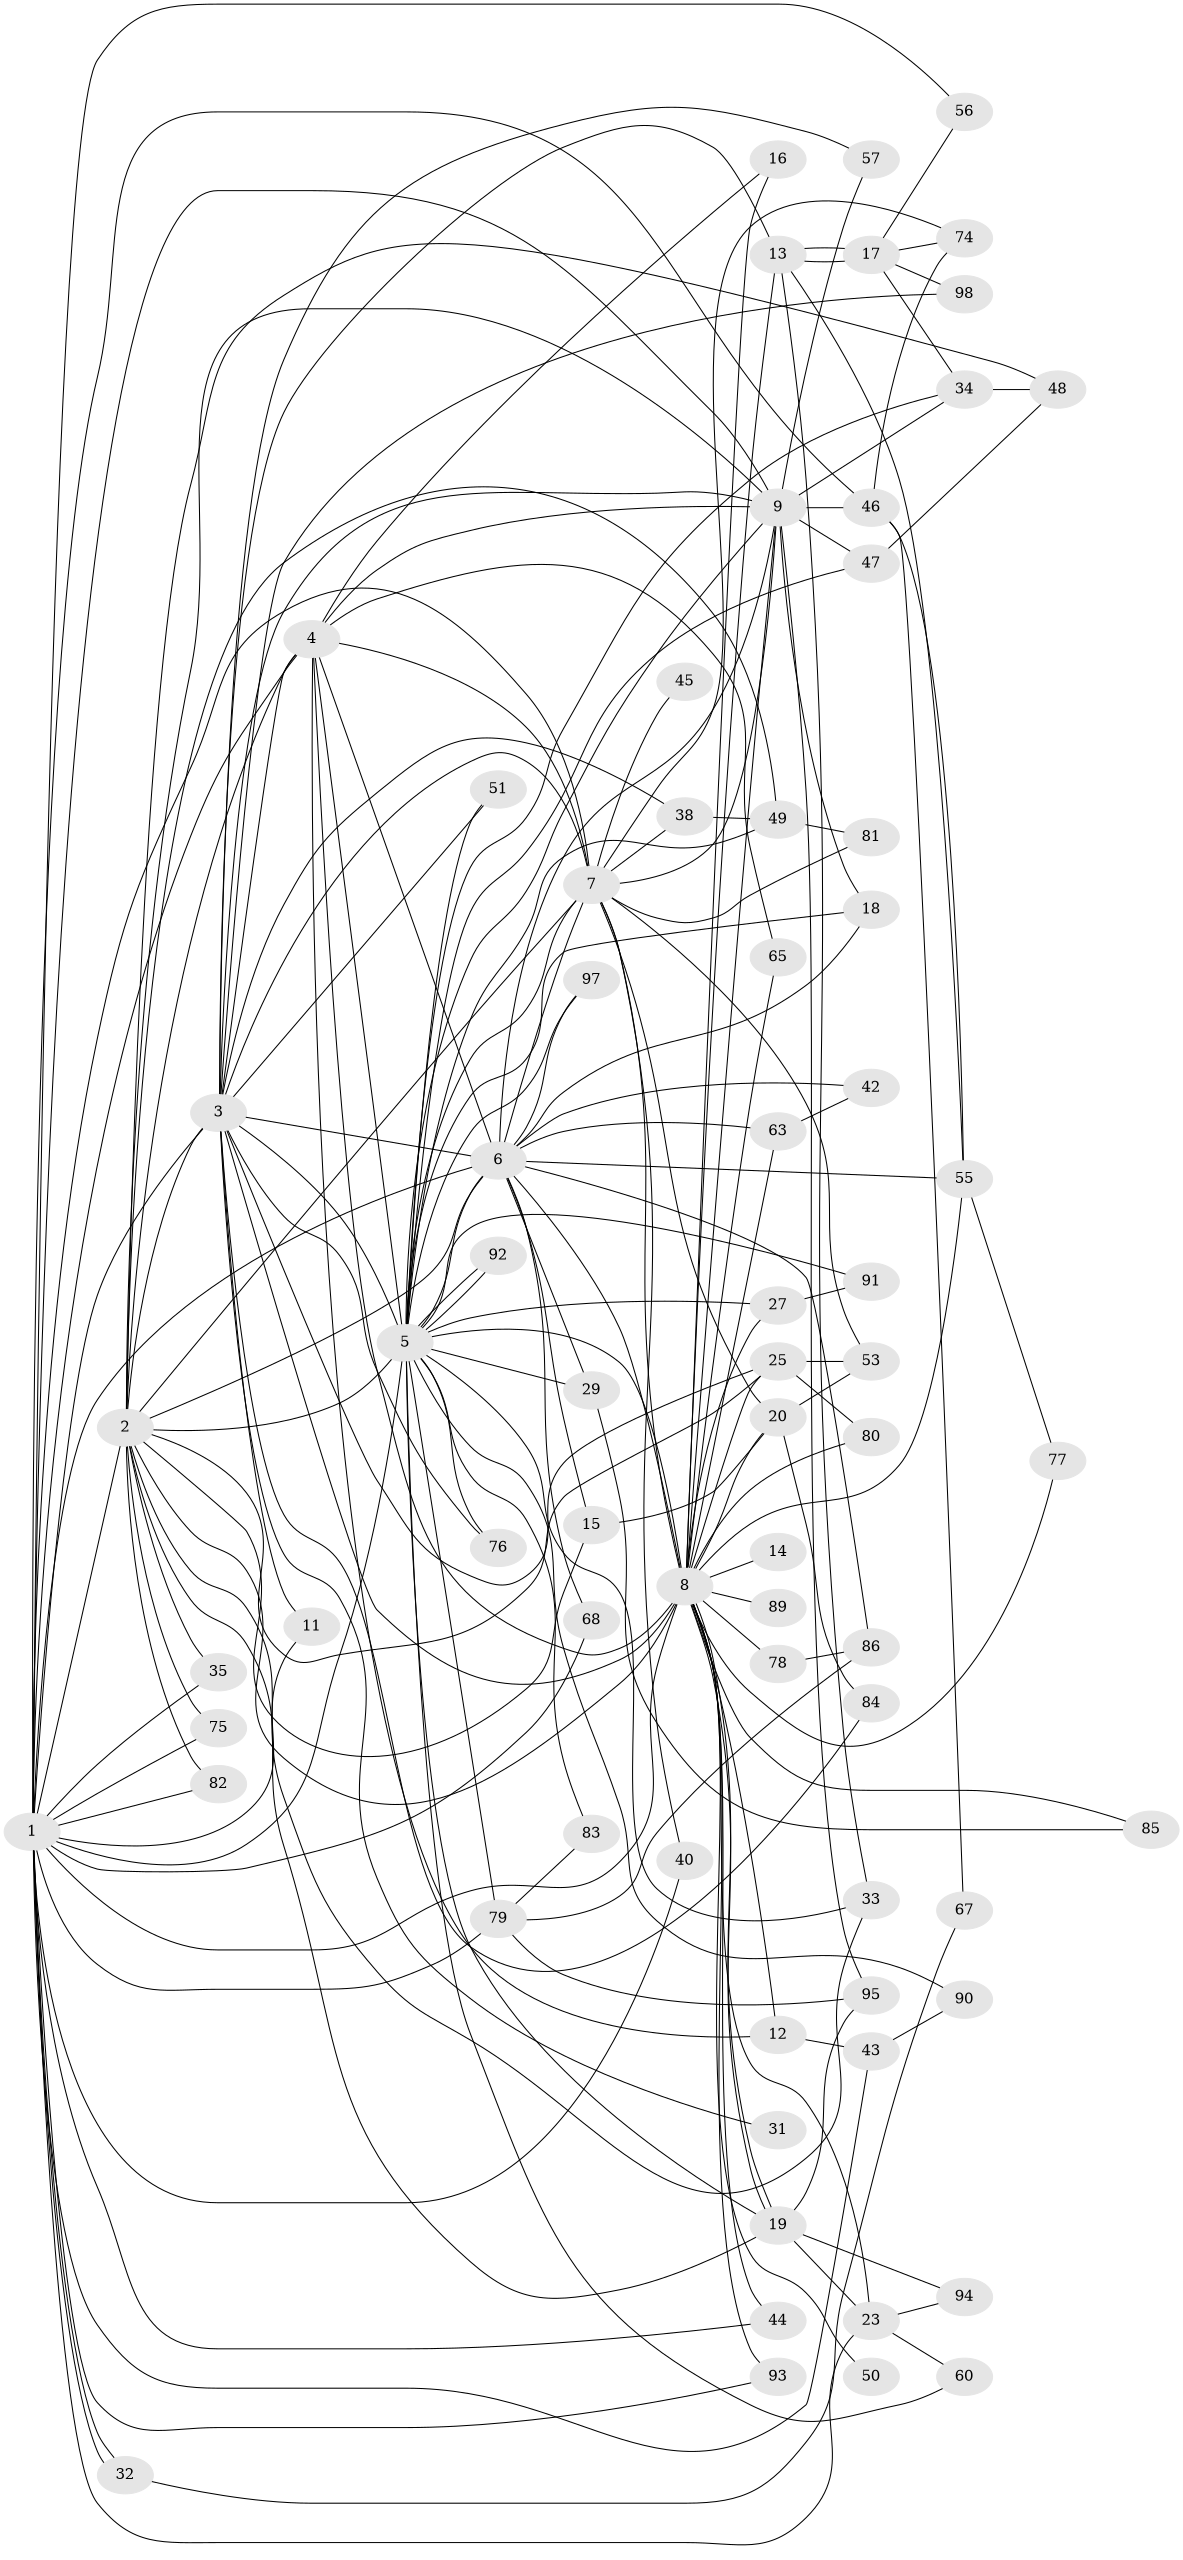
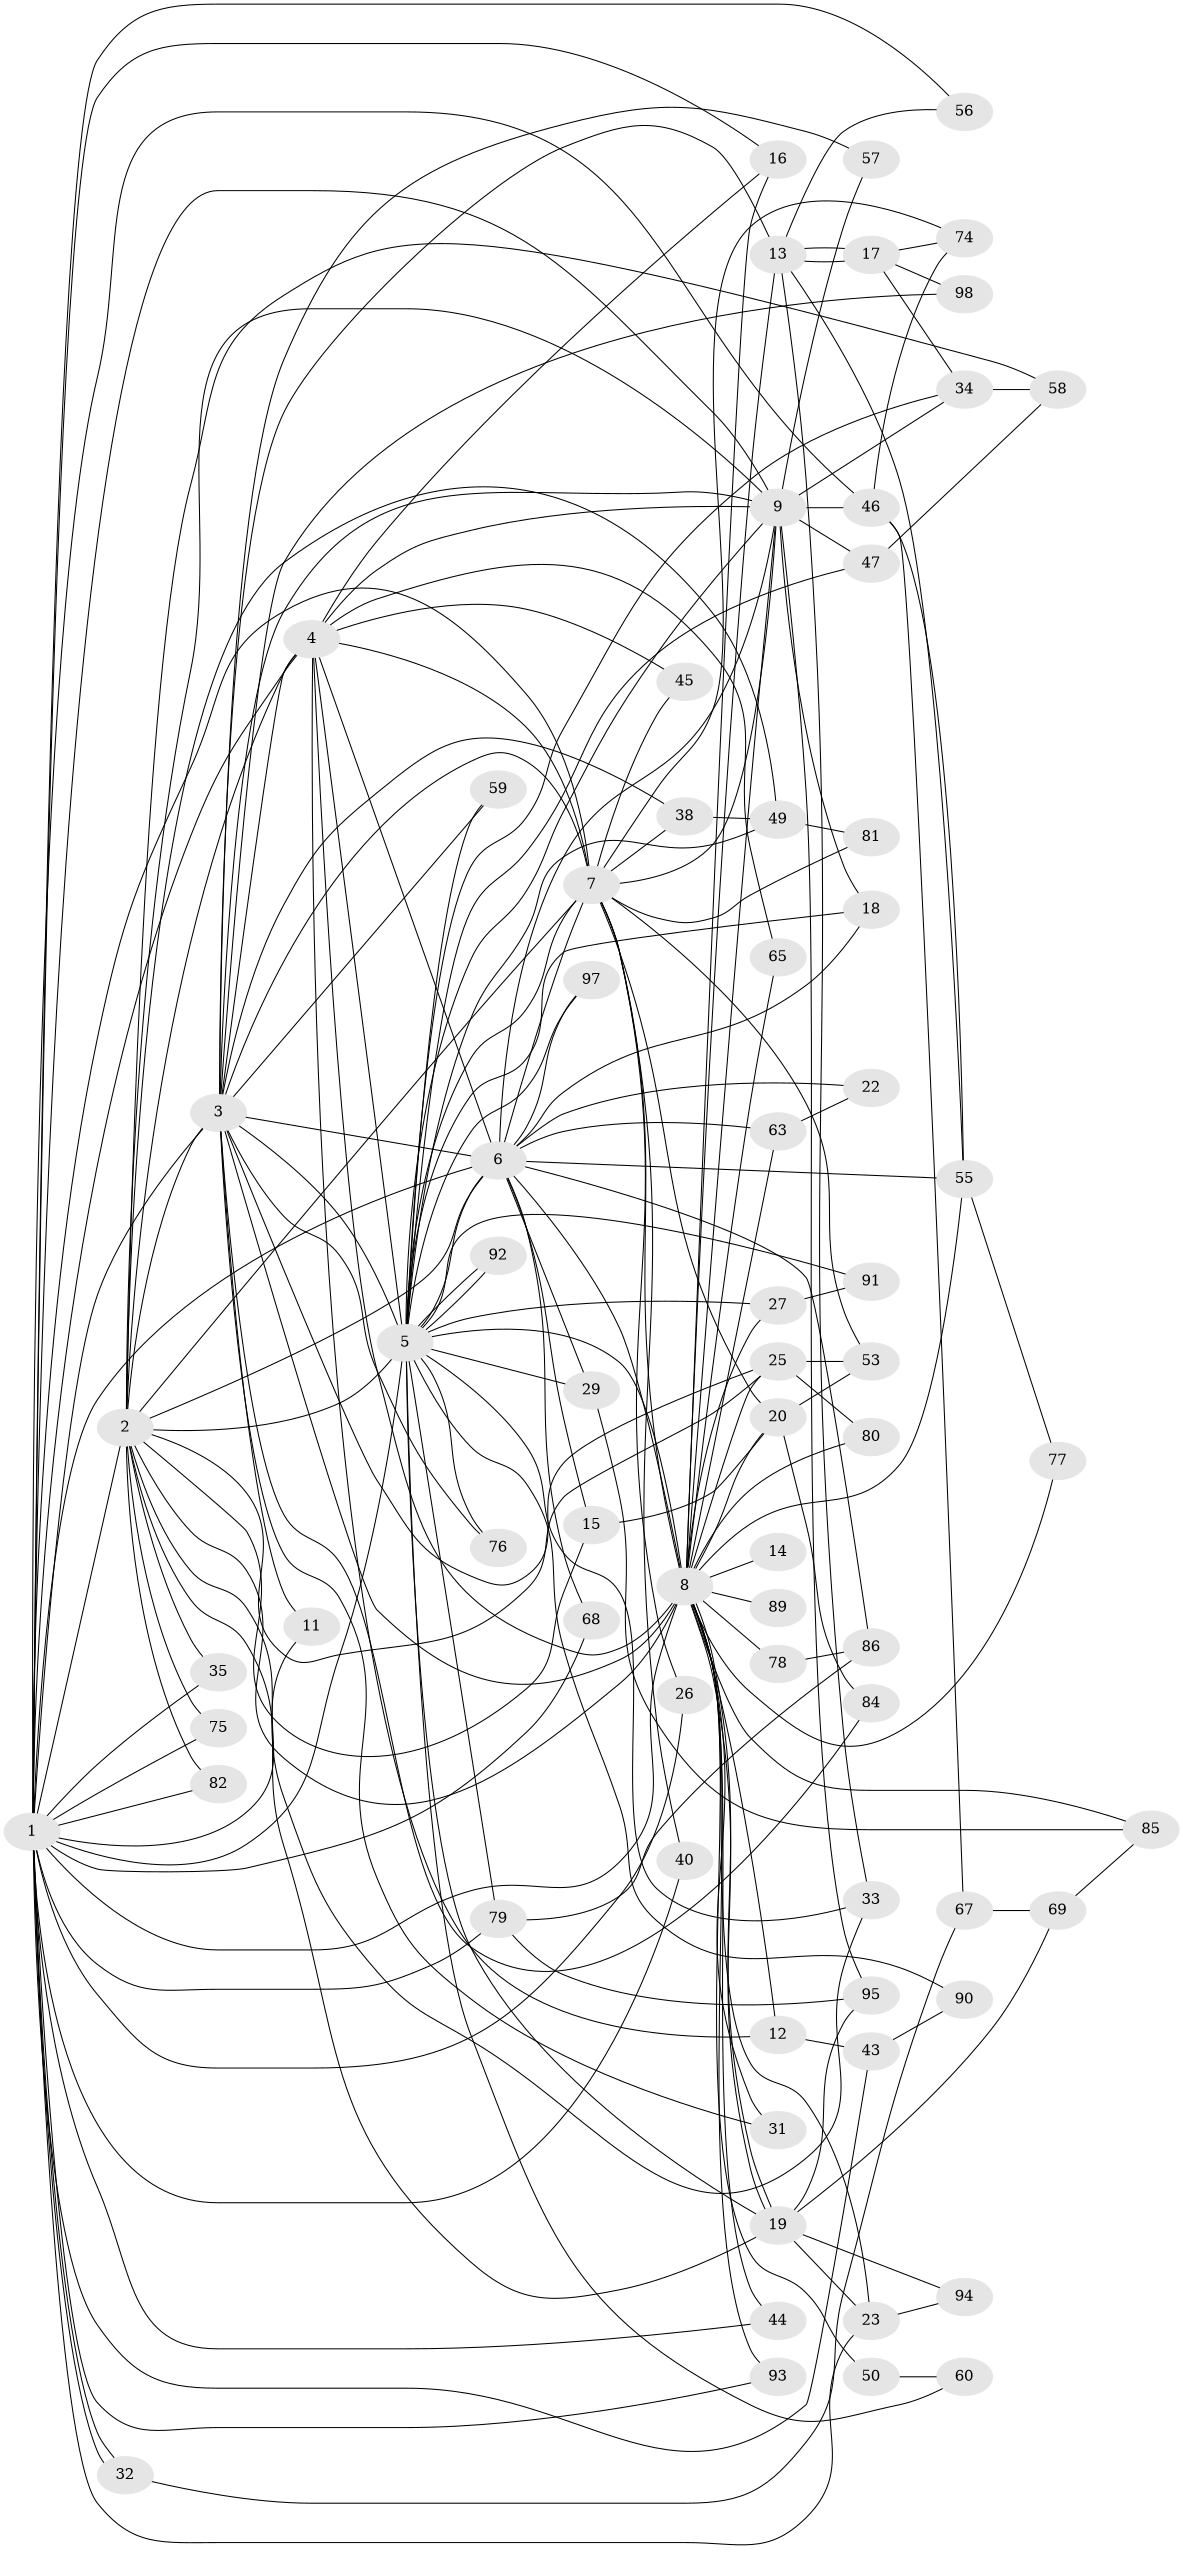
  graph {
    rankdir=LR
    node [color=gray90 style=filled]
    1 [super="+36"]
    2 [super="+54"]
    3 [super="+88"]
    4 [super="+27"]
    5 [super="+61"]
    6 [super="+41"]
    7 [super="+59"]
    8 [super="+10"]
    9 [super="+21"]
    11
    16 [super="+39"]
    23 [super="+28"]
+   26
    32
    35
    40
    43
    44
    46
    56
    68
    75
    79 [super="+99"]
    82
    93
    15
    19 [super="+64"]
    25 [super="+37"]
    33 [super="+73"]
-   48 [super="+58"]
+   48 [super="+58" label=58]
    49 [super="+52"]
    13 [super="+72"]
    31
    38
-   51
+   51 [label=59]
    57
    76
    84
    98
    12
    45
    65
    18 [super="+70"]
    n44 [label=27 super="+30"]
    29
    34 [super="+62"]
    47
    60
-   83
    90
    91
    92
    97
-   42
+   42 [label=22]
    55 [super="+71"]
    63
    86 [super="+96"]
    20 [super="+66"]
    53
    74
    81
    14
    50
    77
    78
    80
    85 [super="+100"]
    89
    95
    94
    67
+   69
    17 [super="+87"]
    1 -- 2
    1 -- 3
    1 -- 4 [weight=2]
    1 -- 5
    1 -- 6
    1 -- 7
    1 -- 8 [weight=2]
    1 -- 9
    1 -- 11
+   1 -- 16
    1 -- 23
+   1 -- 26
    1 -- 32
    1 -- 32
    1 -- 35
    1 -- 40
    1 -- 43
    1 -- 44
    1 -- 46
    1 -- 56
    1 -- 68
    1 -- 75
    1 -- 79
    1 -- 82
    1 -- 93
    2 -- 3 [weight=2]
    2 -- 4
    2 -- 5
    2 -- 6 [weight=2]
    2 -- 7
    2 -- 8 [weight=2]
    2 -- 9 [weight=2]
    2 -- 35
    2 -- 75
    2 -- 82
    2 -- 15
    2 -- 19
    2 -- 25
    2 -- 33
    2 -- 48
    2 -- 49
    3 -- 4
    3 -- 5
    3 -- 6
    3 -- 7
    3 -- 8 [weight=2]
    3 -- 9
    3 -- 11
    3 -- 25
    3 -- 13
    3 -- 31
    3 -- 38
    3 -- 51
    3 -- 57
    3 -- 76
    3 -- 84
    3 -- 98
    4 -- 5
    4 -- 6
    4 -- 7
    4 -- 8 [weight=2]
    4 -- 9
    4 -- 16
    4 -- 12
+   4 -- 45
    4 -- 65
    5 -- 6
    5 -- 7
    5 -- 8 [weight=2]
    5 -- 9
    5 -- 79
    5 -- 19
    5 -- 33
    5 -- 49
    5 -- 51
    5 -- 76
    5 -- 18
    5 -- n44
    5 -- 29
    5 -- 34
    5 -- 47
    5 -- 60
-   5 -- 83
    5 -- 90
    5 -- 91
    5 -- 92
    5 -- 92
    5 -- 97
    6 -- 7
    6 -- 8 [weight=3]
    6 -- 9
    6 -- 68
    6 -- 15
    6 -- 18
    6 -- 29
    6 -- 97
    6 -- 42
    6 -- 55
    6 -- 63
    6 -- 86
    7 -- 8 [weight=2]
    7 -- 9
+   7 -- 26
    7 -- 40
    7 -- 38
    7 -- 45
    7 -- 20
    7 -- 53
    7 -- 74
    7 -- 81
    8 -- 9 [weight=2]
    8 -- 16 [weight=2]
    8 -- 23
    8 -- 44
    8 -- 93
    8 -- 19
    8 -- 19
    8 -- 25
    8 -- 13
+   8 -- 31
    8 -- 12
    8 -- 65
    8 -- n44 [weight=2]
    8 -- 55
    8 -- 63
    8 -- 20
    8 -- 14 [weight=2]
    8 -- 50
    8 -- 77
    8 -- 78 [weight=2]
    8 -- 80
    8 -- 85
    8 -- 89 [weight=2]
    9 -- 46
    9 -- 57
    9 -- 18
    9 -- 34
    9 -- 47
    9 -- 95
-   23 -- 60
+   50 -- 60
    23 -- 94
    32 -- 67
    43 -- 90
    46 -- 55
    46 -- 74
    46 -- 67
-   79 -- 83
    79 -- 86
    79 -- 95
    15 -- 20
    19 -- 23
    19 -- 95
    19 -- 94
+   19 -- 69
    25 -- 53
    25 -- 80
    49 -- 81
-   17 -- 56
+   13 -- 56
    13 -- 33
    13 -- 55
    13 -- 17
    13 -- 17
    38 -- 49
    12 -- 43
    n44 -- 91
    29 -- 85
    34 -- 48
    47 -- 48
    55 -- 77
    63 -- 42
    20 -- 84
    20 -- 53
    78 -- 86
+   67 -- 69
+   69 -- 85
    17 -- 98
    17 -- 34
    17 -- 74
  }
